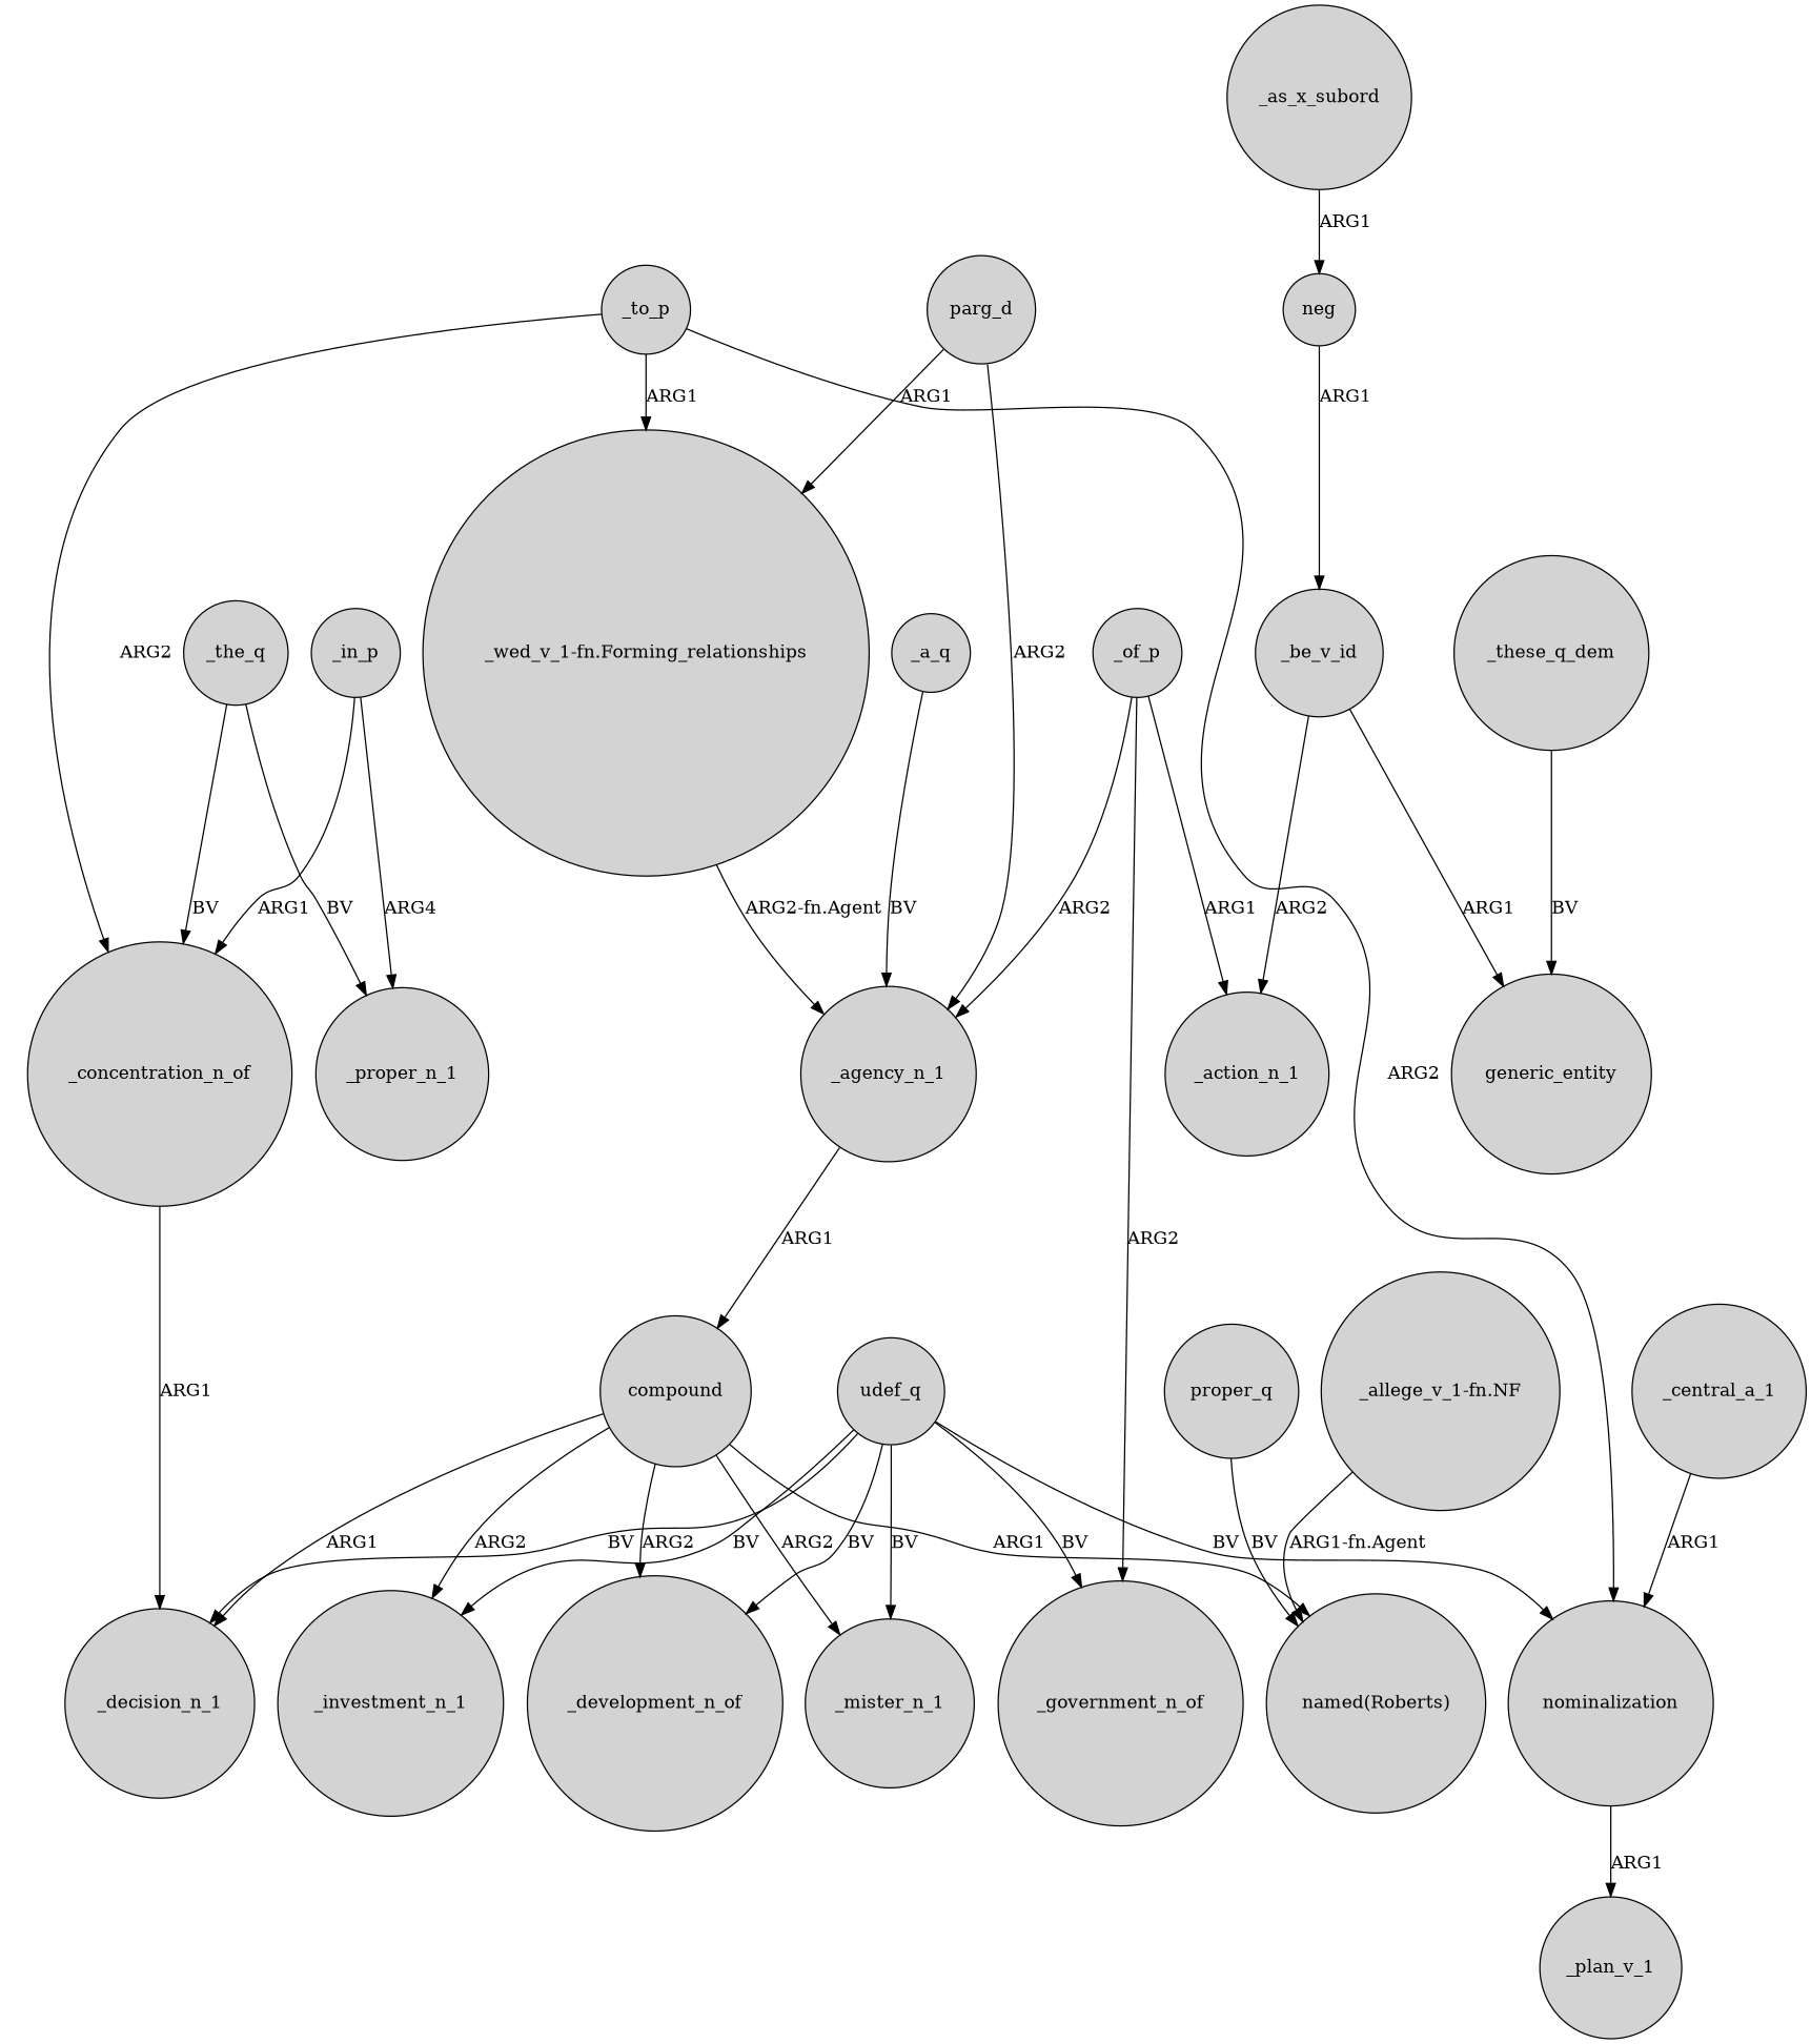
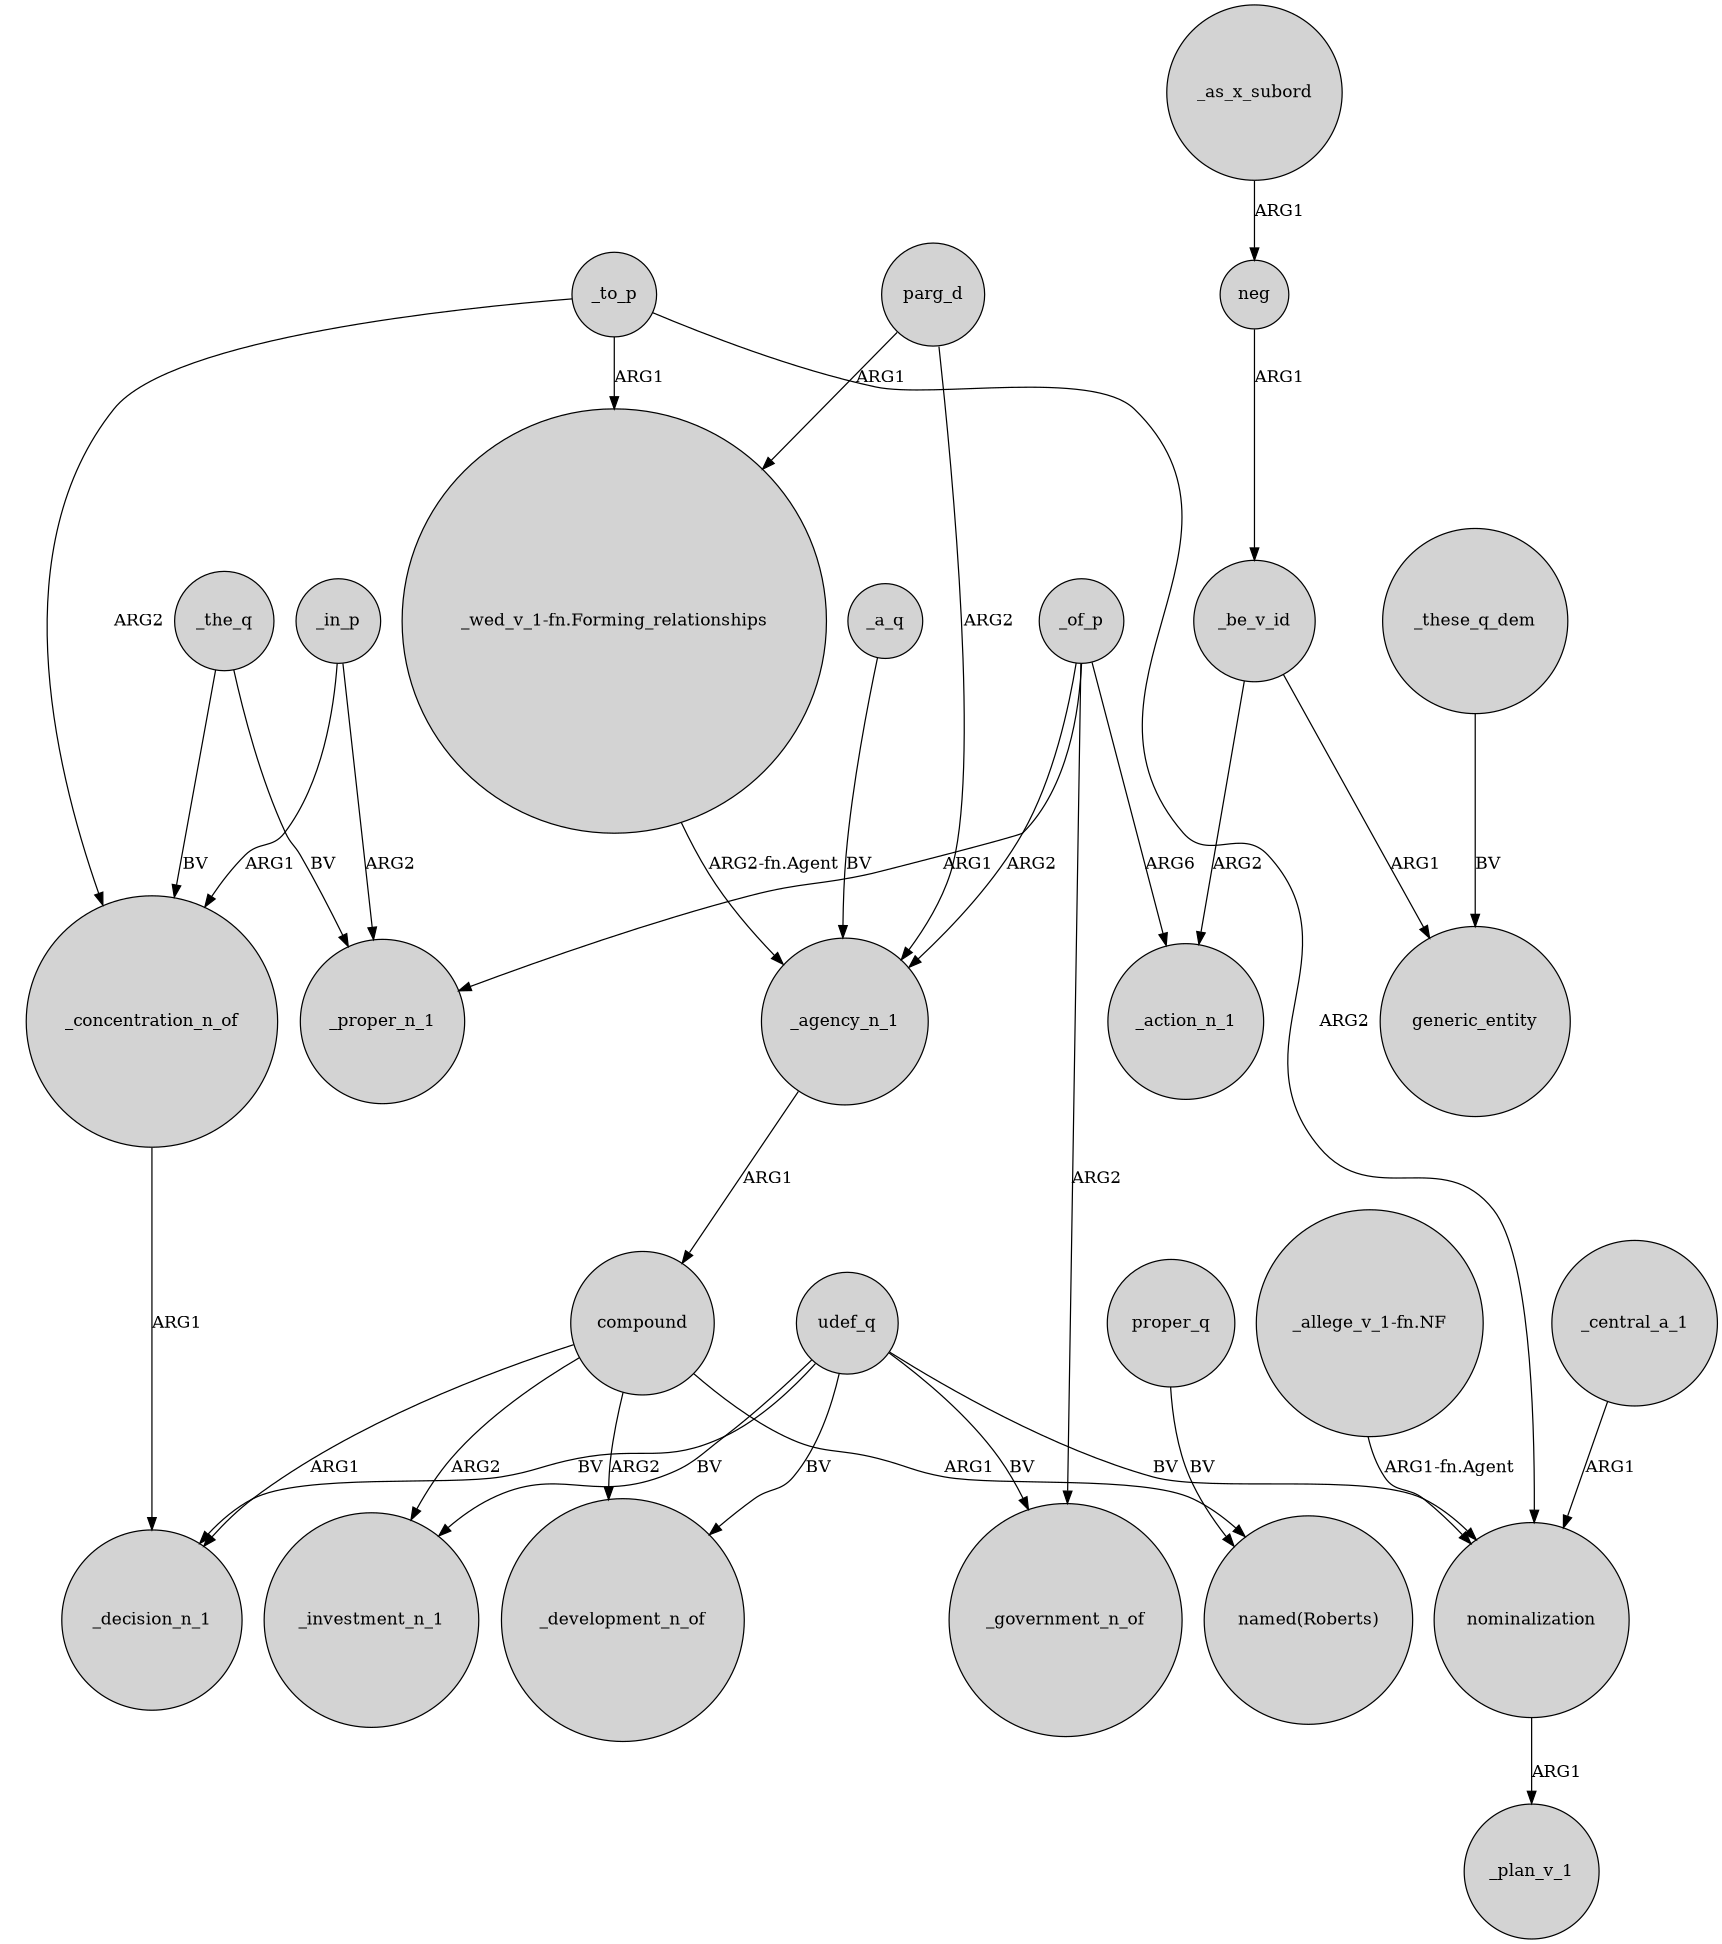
  digraph {
    node [shape=circle style=filled]
    compound
    _decision_n_1
    _development_n_of
-   _mister_n_1
    _investment_n_1
    "named(Roberts)"
    _agency_n_1
    _of_p
    _government_n_of
    _action_n_1
    n11 [label=_proper_n_1]
    _these_q_dem
    generic_entity
    _the_q
    _concentration_n_of
    udef_q
    nominalization
    _plan_v_1
    _be_v_id
    _central_a_1
    _to_p
    "_wed_v_1-fn.Forming_relationships"
    _in_p
    _as_x_subord
    neg
    "_allege_v_1-fn.NF"
    parg_d
    proper_q
    _a_q
    compound -> _decision_n_1 [label=ARG1]
    compound -> _development_n_of [label=ARG2]
-   compound -> _mister_n_1 [label=ARG2]
    compound -> _investment_n_1 [label=ARG2]
    compound -> "named(Roberts)" [label=ARG1]
    _agency_n_1 -> compound [label=ARG1]
    _of_p -> _agency_n_1 [label=ARG2]
    _of_p -> _government_n_of [label=ARG2]
-   _of_p -> _action_n_1 [label=ARG1]
+   _of_p -> _action_n_1 [label=ARG6]
+   _of_p -> n11 [label=ARG1]
    _these_q_dem -> generic_entity [label=BV]
    _the_q -> n11 [label=BV]
    _the_q -> _concentration_n_of [label=BV]
    _concentration_n_of -> _decision_n_1 [label=ARG1]
    udef_q -> _decision_n_1 [label=BV]
    udef_q -> _development_n_of [label=BV]
-   udef_q -> _mister_n_1 [label=BV]
    udef_q -> _investment_n_1 [label=BV]
    udef_q -> _government_n_of [label=BV]
    udef_q -> nominalization [label=BV]
    nominalization -> _plan_v_1 [label=ARG1]
    _be_v_id -> _action_n_1 [label=ARG2]
    _be_v_id -> generic_entity [label=ARG1]
    _central_a_1 -> nominalization [label=ARG1]
    _to_p -> _concentration_n_of [label=ARG2]
    _to_p -> nominalization [label=ARG2]
    _to_p -> "_wed_v_1-fn.Forming_relationships" [label=ARG1]
    "_wed_v_1-fn.Forming_relationships" -> _agency_n_1 [label="ARG2-fn.Agent"]
-   _in_p -> n11 [label=ARG4]
+   _in_p -> n11 [label=ARG2]
    _in_p -> _concentration_n_of [label=ARG1]
    _as_x_subord -> neg [label=ARG1]
    neg -> _be_v_id [label=ARG1]
-   "_allege_v_1-fn.NF" -> "named(Roberts)" [label="ARG1-fn.Agent"]
+   "_allege_v_1-fn.NF" -> nominalization [label="ARG1-fn.Agent"]
    parg_d -> _agency_n_1 [label=ARG2]
    parg_d -> "_wed_v_1-fn.Forming_relationships" [label=ARG1]
    proper_q -> "named(Roberts)" [label=BV]
    _a_q -> _agency_n_1 [label=BV]
  }
